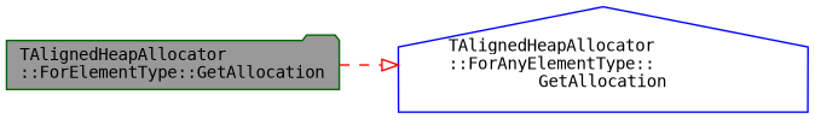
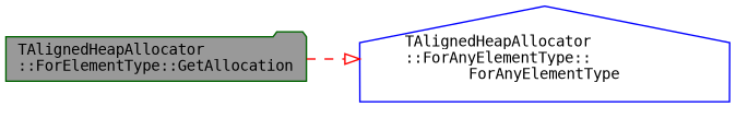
  digraph {
    rankdir=LR
    fontname="DejaVu Sans Mono"
    node [fontname="DejaVu Sans Mono" fontsize=10 style=filled]
    n1 [color=darkgreen fillcolor=grey60 fontcolor=black height=0.2 label="TAlignedHeapAllocator\l::ForElementType::GetAllocation" shape=folder width=0.4]
-   n2 [color=blue fillcolor=white height=0.2 label="TAlignedHeapAllocator\l::ForAnyElementType::\lGetAllocation" shape=house width=0.4]
+   n2 [color=blue fillcolor=white height=0.2 label="TAlignedHeapAllocator\l::ForAnyElementType::\lForAnyElementType" shape=house width=0.4]
    n1 -> n2 [color=red fontname="DejaVu Sans Mono" fontsize=10 labelfontname=Helvetica labelfontsize=10 style=dashed arrowhead=onormal]
  }
